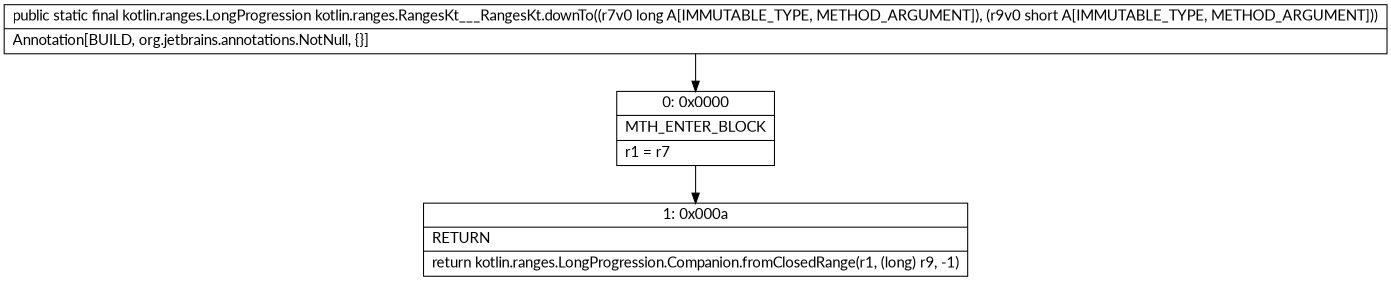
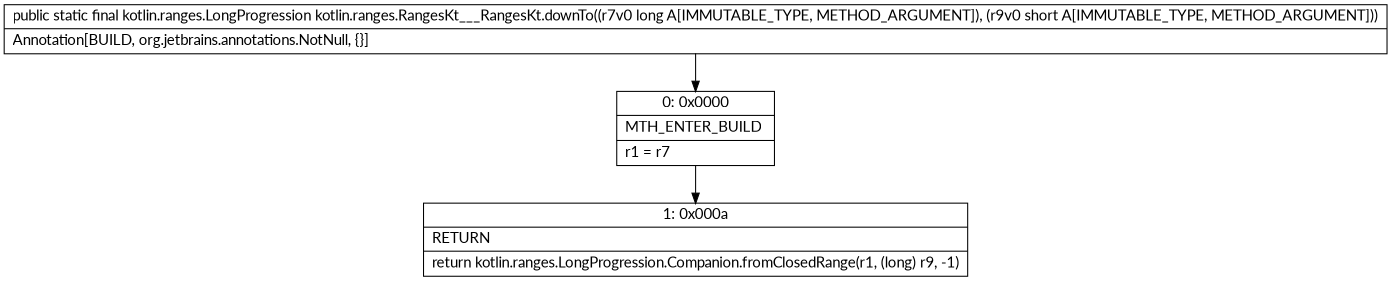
  digraph {
    fontname=Lato
    node [shape=record fontname=Lato]
    edge [fontname=Lato]
-   n1 [label="{0\:\ 0x0000|MTH_ENTER_BLOCK\l|r1 = r7\l}"]
+   n1 [label="{0\:\ 0x0000|MTH_ENTER_BUILD\l|r1 = r7\l}"]
    n2 [label="{1\:\ 0x000a|RETURN\l|return kotlin.ranges.LongProgression.Companion.fromClosedRange(r1, (long) r9, \-1)\l}"]
    n3 [label="{public static final kotlin.ranges.LongProgression kotlin.ranges.RangesKt___RangesKt.downTo((r7v0 long A[IMMUTABLE_TYPE, METHOD_ARGUMENT]), (r9v0 short A[IMMUTABLE_TYPE, METHOD_ARGUMENT]))  | Annotation[BUILD, org.jetbrains.annotations.NotNull, \{\}]\l}"]
    n1 -> n2
    n3 -> n1
  }
